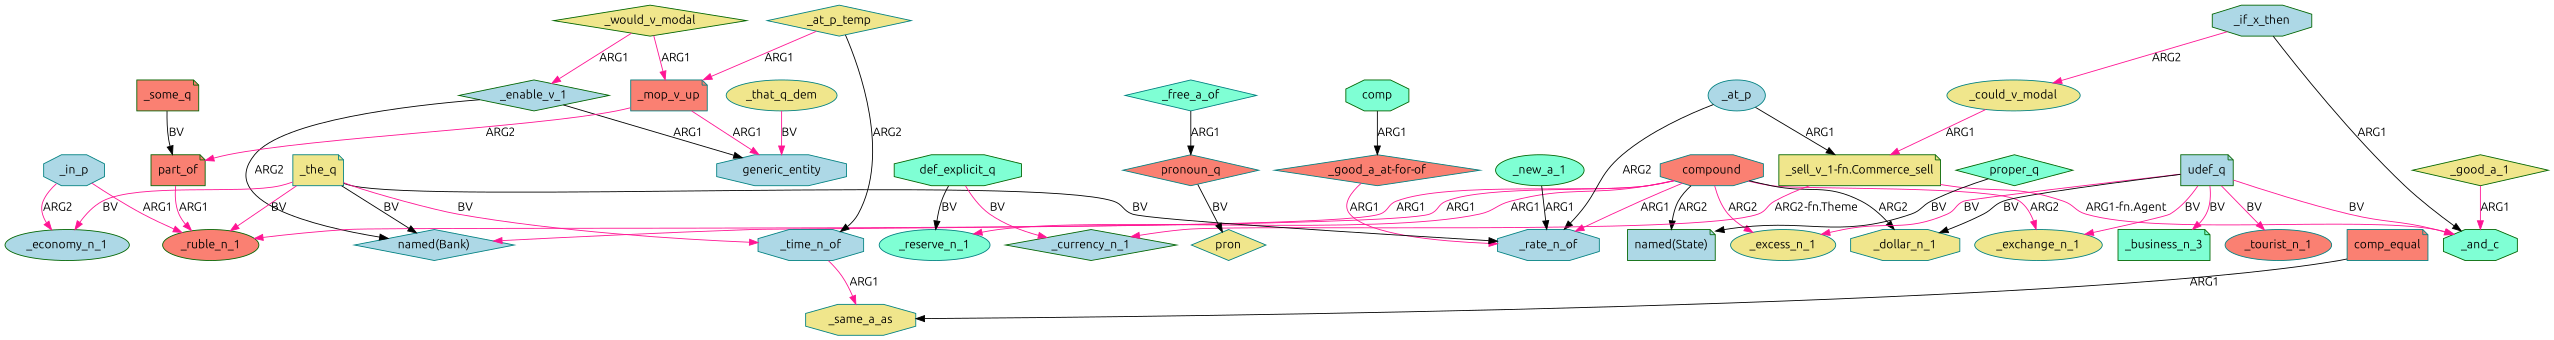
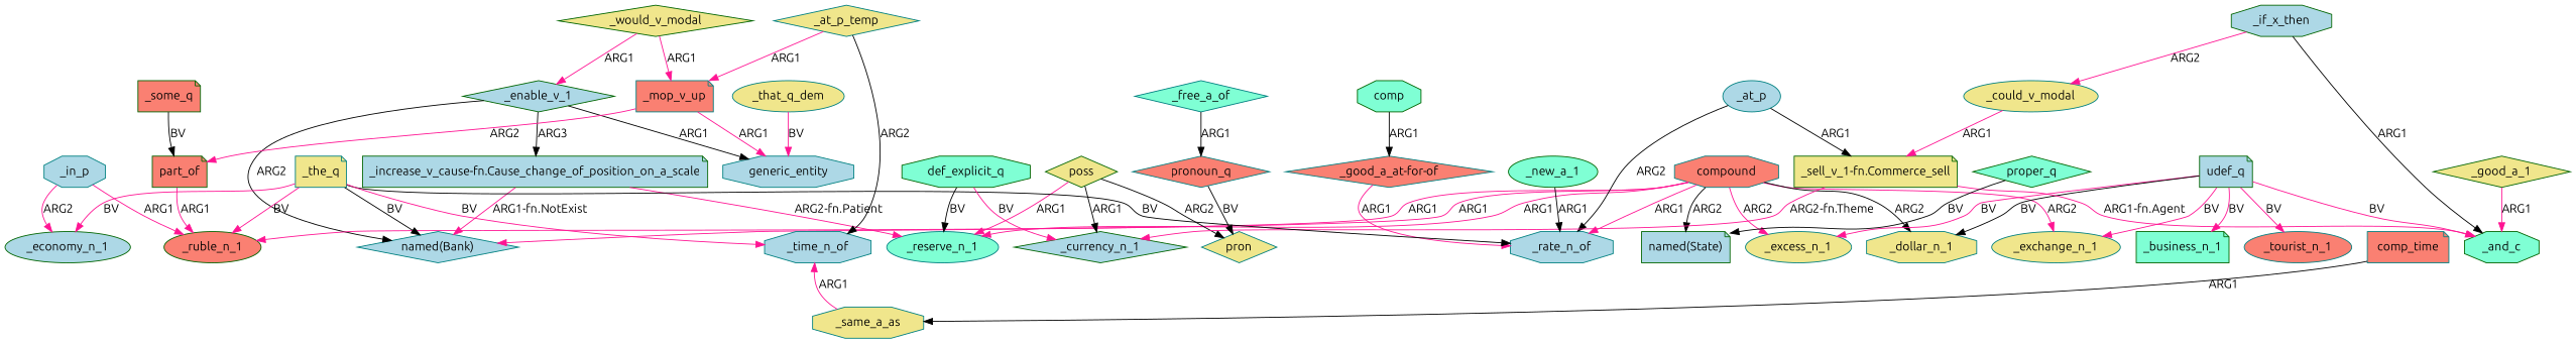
  digraph {
    fontname=Ubuntu
    node [color=teal fillcolor=lightblue fontname=Ubuntu shape=diamond style=filled]
    edge [color=deeppink fontname=Ubuntu]
    _enable_v_1 [color=darkgreen]
    "named(Bank)"
    generic_entity [shape=octagon]
+   "_increase_v_cause-fn.Cause_change_of_position_on_a_scale" [color=darkgreen shape=note]
    _reserve_n_1 [fillcolor=aquamarine shape=ellipse]
    compound [fillcolor=salmon shape=octagon]
    _ruble_n_1 [color=darkgreen fillcolor=salmon shape=ellipse]
    _excess_n_1 [fillcolor=khaki shape=ellipse]
    _rate_n_of [shape=octagon]
    _exchange_n_1 [fillcolor=khaki shape=ellipse]
    "named(State)" [color=darkgreen shape=note]
    _dollar_n_1 [fillcolor=khaki shape=octagon]
    udef_q [color=darkgreen shape=note]
    _tourist_n_1 [fillcolor=salmon shape=ellipse]
    _and_c [color=darkgreen fillcolor=aquamarine shape=octagon]
-   _business_n_1 [color=darkgreen fillcolor=aquamarine shape=note label=_business_n_3]
+   _business_n_1 [color=darkgreen fillcolor=aquamarine shape=note]
+   poss [color=darkgreen fillcolor=khaki]
    pron [fillcolor=khaki]
    _currency_n_1 [color=darkgreen]
    _at_p [shape=ellipse]
    "_sell_v_1-fn.Commerce_sell" [color=darkgreen fillcolor=khaki shape=note]
    _new_a_1 [color=darkgreen fillcolor=aquamarine shape=ellipse]
    _that_q_dem [fillcolor=khaki shape=ellipse]
    _in_p [shape=octagon]
    _economy_n_1 [color=darkgreen shape=ellipse]
    comp [color=darkgreen fillcolor=aquamarine shape=octagon]
    "_good_a_at-for-of" [fillcolor=salmon]
    _if_x_then [color=darkgreen shape=octagon]
    _could_v_modal [fillcolor=khaki shape=ellipse]
    _the_q [fillcolor=khaki shape=note]
    _time_n_of [shape=octagon]
    _at_p_temp [fillcolor=khaki]
    _mop_v_up [fillcolor=salmon shape=note]
    part_of [color=darkgreen fillcolor=salmon shape=note]
    _would_v_modal [color=darkgreen fillcolor=khaki]
    _some_q [color=darkgreen fillcolor=salmon shape=note]
    pronoun_q [fillcolor=salmon]
-   comp_equal [fillcolor=salmon shape=note]
+   comp_equal [fillcolor=salmon shape=note label=comp_time]
    _same_a_as [fillcolor=khaki shape=octagon]
    n40 [color=darkgreen fillcolor=khaki label=_good_a_1]
    _free_a_of [fillcolor=aquamarine]
    proper_q [color=darkgreen fillcolor=aquamarine]
    def_explicit_q [color=darkgreen fillcolor=aquamarine shape=octagon]
    _enable_v_1 -> "named(Bank)" [color=black label=ARG2]
    _enable_v_1 -> generic_entity [color=black label=ARG1]
+   _enable_v_1 -> "_increase_v_cause-fn.Cause_change_of_position_on_a_scale" [color=black label=ARG3]
+   "_increase_v_cause-fn.Cause_change_of_position_on_a_scale" -> "named(Bank)" [label="ARG1-fn.NotExist"]
+   "_increase_v_cause-fn.Cause_change_of_position_on_a_scale" -> _reserve_n_1 [label="ARG2-fn.Patient"]
    compound -> "named(Bank)" [label=ARG1]
    compound -> _reserve_n_1 [label=ARG1]
    compound -> _ruble_n_1 [label=ARG1]
    compound -> _excess_n_1 [label=ARG2]
    compound -> _rate_n_of [label=ARG1]
    compound -> _exchange_n_1 [label=ARG2]
    compound -> "named(State)" [color=black label=ARG2]
    compound -> _dollar_n_1 [color=black label=ARG2]
    udef_q -> _excess_n_1 [label=BV]
    udef_q -> _exchange_n_1 [label=BV]
    udef_q -> _dollar_n_1 [color=black label=BV]
    udef_q -> _tourist_n_1 [label=BV]
    udef_q -> _and_c [label=BV]
    udef_q -> _business_n_1 [label=BV]
+   poss -> _reserve_n_1 [label=ARG1]
+   poss -> pron [color=black label=ARG2]
+   poss -> _currency_n_1 [color=black label=ARG1]
    _at_p -> _rate_n_of [color=black label=ARG2]
    _at_p -> "_sell_v_1-fn.Commerce_sell" [color=black label=ARG1]
    "_sell_v_1-fn.Commerce_sell" -> _and_c [label="ARG1-fn.Agent"]
    "_sell_v_1-fn.Commerce_sell" -> _currency_n_1 [label="ARG2-fn.Theme"]
    _new_a_1 -> _rate_n_of [color=black label=ARG1]
    _that_q_dem -> generic_entity [label=BV]
    _in_p -> _ruble_n_1 [label=ARG1]
    _in_p -> _economy_n_1 [label=ARG2]
    comp -> "_good_a_at-for-of" [color=black label=ARG1]
    "_good_a_at-for-of" -> _rate_n_of [label=ARG1]
    _if_x_then -> _and_c [color=black label=ARG1]
    _if_x_then -> _could_v_modal [label=ARG2]
    _could_v_modal -> "_sell_v_1-fn.Commerce_sell" [label=ARG1]
    _the_q -> "named(Bank)" [color=black label=BV]
    _the_q -> _ruble_n_1 [label=BV]
    _the_q -> _rate_n_of [color=black label=BV]
    _the_q -> _economy_n_1 [label=BV]
    _the_q -> _time_n_of [label=BV]
    _at_p_temp -> _time_n_of [color=black label=ARG2]
    _at_p_temp -> _mop_v_up [label=ARG1]
    _mop_v_up -> generic_entity [label=ARG1]
    _mop_v_up -> part_of [label=ARG2]
    part_of -> _ruble_n_1 [label=ARG1]
    _would_v_modal -> _enable_v_1 [label=ARG1]
    _would_v_modal -> _mop_v_up [label=ARG1]
    _some_q -> part_of [color=black label=BV]
    pronoun_q -> pron [color=black label=BV]
    comp_equal -> _same_a_as [color=black label=ARG1]
-   _time_n_of -> _same_a_as [label=ARG1]
+   _same_a_as -> _time_n_of [label=ARG1]
    n40 -> _and_c [label=ARG1]
    _free_a_of -> pronoun_q [color=black label=ARG1]
    proper_q -> "named(State)" [color=black label=BV]
    def_explicit_q -> _reserve_n_1 [color=black label=BV]
    def_explicit_q -> _currency_n_1 [label=BV]
  }
